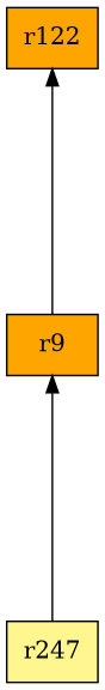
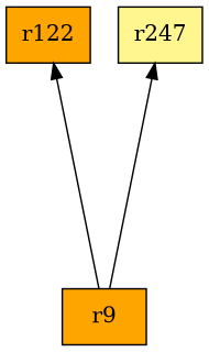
  digraph {
    rankdir=BT
    ranksep=2.0
    node [fillcolor=orange shape=record style=filled]
    n1 [label="{r9}"]
    n2 [label="{r122}"]
    n3 [fillcolor=khaki1 label="{r247}"]
    n1 -> n2
-   n3 -> n1
+   n1 -> n3
  }
